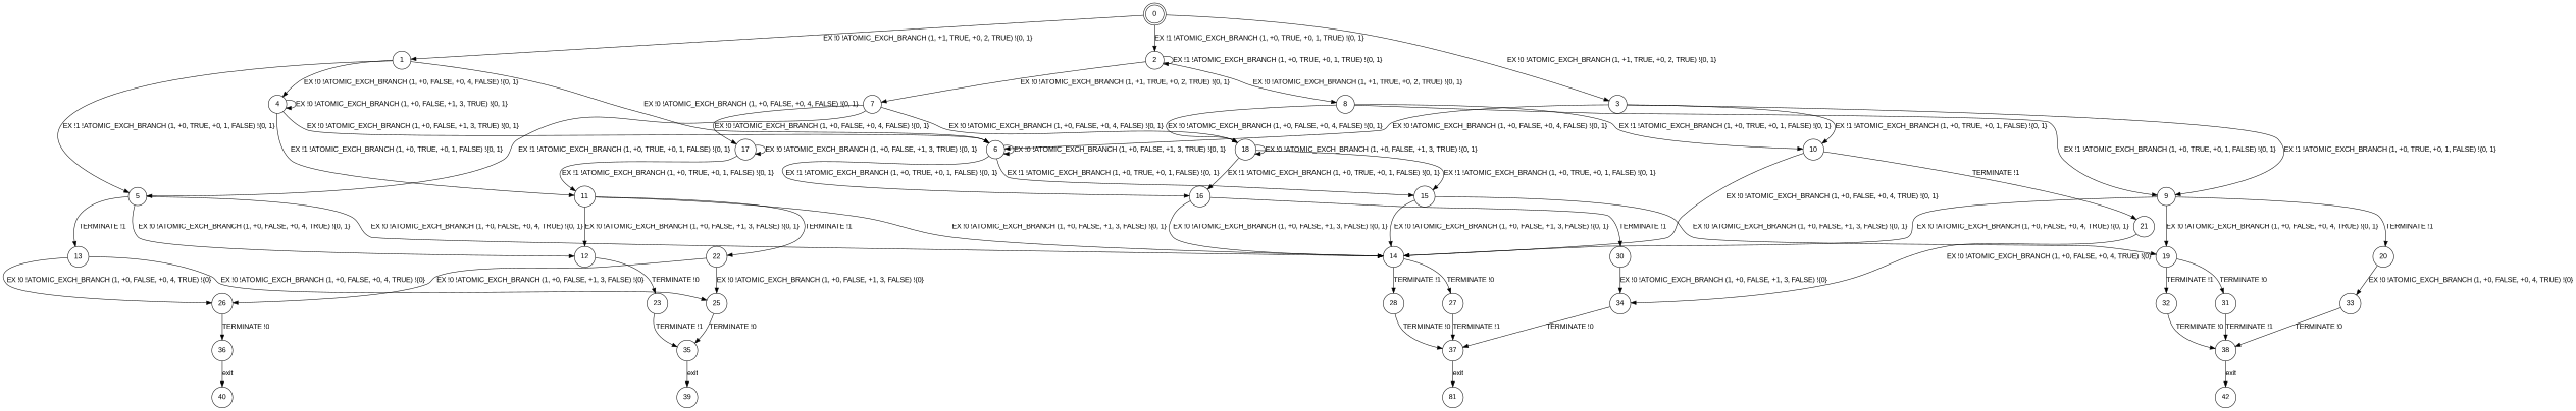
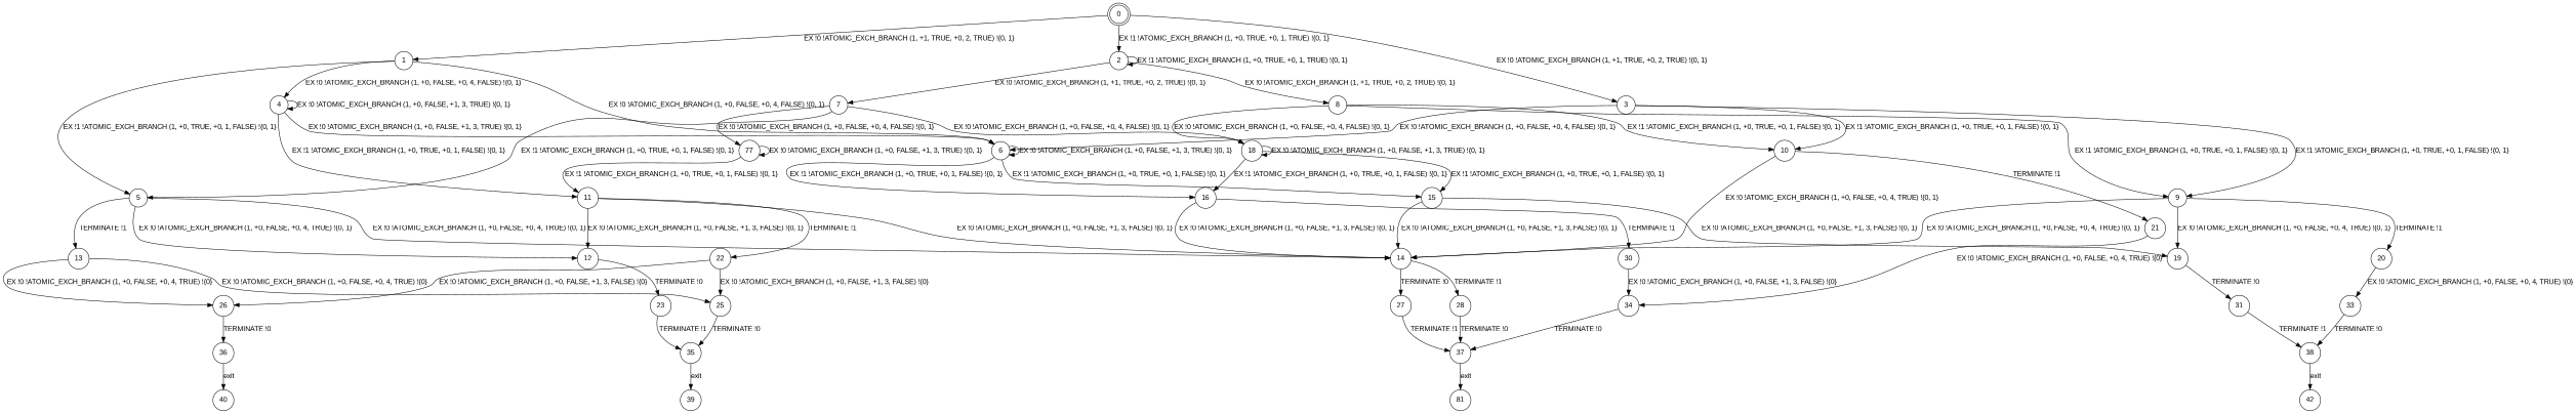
  digraph {
    fontname="Liberation Sans"
    node [fontname="Liberation Sans" shape=circle]
    edge [fontname="Liberation Sans"]
    0 [peripheries=2]
    1
    2
    3
    4
    5
    6
    7
    8
    9
    10
    11
    12
    13
    14
    15
    16
-   17
+   17 [label=77]
    18
    19
    20
    21
    22
    23
    25
    26
    27
    28
    30
    31
-   32
    33
    34
    35
    36
    37
    38
    39
    40
    n40 [label=81]
    42
    0 -> 1 [label="EX !0 !ATOMIC_EXCH_BRANCH (1, +1, TRUE, +0, 2, TRUE) !{0, 1}"]
    0 -> 2 [label="EX !1 !ATOMIC_EXCH_BRANCH (1, +0, TRUE, +0, 1, TRUE) !{0, 1}"]
    0 -> 3 [label="EX !0 !ATOMIC_EXCH_BRANCH (1, +1, TRUE, +0, 2, TRUE) !{0, 1}"]
    1 -> 4 [label="EX !0 !ATOMIC_EXCH_BRANCH (1, +0, FALSE, +0, 4, FALSE) !{0, 1}"]
    1 -> 5 [label="EX !1 !ATOMIC_EXCH_BRANCH (1, +0, TRUE, +0, 1, FALSE) !{0, 1}"]
    1 -> 6 [label="EX !0 !ATOMIC_EXCH_BRANCH (1, +0, FALSE, +0, 4, FALSE) !{0, 1}"]
    2 -> 2 [label="EX !1 !ATOMIC_EXCH_BRANCH (1, +0, TRUE, +0, 1, TRUE) !{0, 1}"]
    2 -> 7 [label="EX !0 !ATOMIC_EXCH_BRANCH (1, +1, TRUE, +0, 2, TRUE) !{0, 1}"]
    2 -> 8 [label="EX !0 !ATOMIC_EXCH_BRANCH (1, +1, TRUE, +0, 2, TRUE) !{0, 1}"]
    3 -> 6 [label="EX !0 !ATOMIC_EXCH_BRANCH (1, +0, FALSE, +0, 4, FALSE) !{0, 1}"]
    3 -> 9 [label="EX !1 !ATOMIC_EXCH_BRANCH (1, +0, TRUE, +0, 1, FALSE) !{0, 1}"]
    3 -> 10 [label="EX !1 !ATOMIC_EXCH_BRANCH (1, +0, TRUE, +0, 1, FALSE) !{0, 1}"]
    4 -> 4 [label="EX !0 !ATOMIC_EXCH_BRANCH (1, +0, FALSE, +1, 3, TRUE) !{0, 1}"]
    4 -> 6 [label="EX !0 !ATOMIC_EXCH_BRANCH (1, +0, FALSE, +1, 3, TRUE) !{0, 1}"]
    4 -> 11 [label="EX !1 !ATOMIC_EXCH_BRANCH (1, +0, TRUE, +0, 1, FALSE) !{0, 1}"]
    5 -> 12 [label="EX !0 !ATOMIC_EXCH_BRANCH (1, +0, FALSE, +0, 4, TRUE) !{0, 1}"]
    5 -> 13 [label="TERMINATE !1"]
    5 -> 14 [label="EX !0 !ATOMIC_EXCH_BRANCH (1, +0, FALSE, +0, 4, TRUE) !{0, 1}"]
    6 -> 6 [label="EX !0 !ATOMIC_EXCH_BRANCH (1, +0, FALSE, +1, 3, TRUE) !{0, 1}"]
    6 -> 15 [label="EX !1 !ATOMIC_EXCH_BRANCH (1, +0, TRUE, +0, 1, FALSE) !{0, 1}"]
    6 -> 16 [label="EX !1 !ATOMIC_EXCH_BRANCH (1, +0, TRUE, +0, 1, FALSE) !{0, 1}"]
    7 -> 5 [label="EX !1 !ATOMIC_EXCH_BRANCH (1, +0, TRUE, +0, 1, FALSE) !{0, 1}"]
    7 -> 17 [label="EX !0 !ATOMIC_EXCH_BRANCH (1, +0, FALSE, +0, 4, FALSE) !{0, 1}"]
    7 -> 18 [label="EX !0 !ATOMIC_EXCH_BRANCH (1, +0, FALSE, +0, 4, FALSE) !{0, 1}"]
    8 -> 9 [label="EX !1 !ATOMIC_EXCH_BRANCH (1, +0, TRUE, +0, 1, FALSE) !{0, 1}"]
    8 -> 10 [label="EX !1 !ATOMIC_EXCH_BRANCH (1, +0, TRUE, +0, 1, FALSE) !{0, 1}"]
    8 -> 18 [label="EX !0 !ATOMIC_EXCH_BRANCH (1, +0, FALSE, +0, 4, FALSE) !{0, 1}"]
    9 -> 14 [label="EX !0 !ATOMIC_EXCH_BRANCH (1, +0, FALSE, +0, 4, TRUE) !{0, 1}"]
    9 -> 19 [label="EX !0 !ATOMIC_EXCH_BRANCH (1, +0, FALSE, +0, 4, TRUE) !{0, 1}"]
    9 -> 20 [label="TERMINATE !1"]
    10 -> 14 [label="EX !0 !ATOMIC_EXCH_BRANCH (1, +0, FALSE, +0, 4, TRUE) !{0, 1}"]
    10 -> 21 [label="TERMINATE !1"]
    11 -> 12 [label="EX !0 !ATOMIC_EXCH_BRANCH (1, +0, FALSE, +1, 3, FALSE) !{0, 1}"]
    11 -> 14 [label="EX !0 !ATOMIC_EXCH_BRANCH (1, +0, FALSE, +1, 3, FALSE) !{0, 1}"]
    11 -> 22 [label="TERMINATE !1"]
    12 -> 23 [label="TERMINATE !0"]
    13 -> 25 [label="EX !0 !ATOMIC_EXCH_BRANCH (1, +0, FALSE, +0, 4, TRUE) !{0}"]
    13 -> 26 [label="EX !0 !ATOMIC_EXCH_BRANCH (1, +0, FALSE, +0, 4, TRUE) !{0}"]
    14 -> 27 [label="TERMINATE !0"]
    14 -> 28 [label="TERMINATE !1"]
    15 -> 14 [label="EX !0 !ATOMIC_EXCH_BRANCH (1, +0, FALSE, +1, 3, FALSE) !{0, 1}"]
    15 -> 19 [label="EX !0 !ATOMIC_EXCH_BRANCH (1, +0, FALSE, +1, 3, FALSE) !{0, 1}"]
    16 -> 14 [label="EX !0 !ATOMIC_EXCH_BRANCH (1, +0, FALSE, +1, 3, FALSE) !{0, 1}"]
    16 -> 30 [label="TERMINATE !1"]
    17 -> 11 [label="EX !1 !ATOMIC_EXCH_BRANCH (1, +0, TRUE, +0, 1, FALSE) !{0, 1}"]
    17 -> 17 [label="EX !0 !ATOMIC_EXCH_BRANCH (1, +0, FALSE, +1, 3, TRUE) !{0, 1}"]
    18 -> 15 [label="EX !1 !ATOMIC_EXCH_BRANCH (1, +0, TRUE, +0, 1, FALSE) !{0, 1}"]
    18 -> 16 [label="EX !1 !ATOMIC_EXCH_BRANCH (1, +0, TRUE, +0, 1, FALSE) !{0, 1}"]
    18 -> 18 [label="EX !0 !ATOMIC_EXCH_BRANCH (1, +0, FALSE, +1, 3, TRUE) !{0, 1}"]
    19 -> 31 [label="TERMINATE !0"]
-   19 -> 32 [label="TERMINATE !1"]
    20 -> 33 [label="EX !0 !ATOMIC_EXCH_BRANCH (1, +0, FALSE, +0, 4, TRUE) !{0}"]
    21 -> 34 [label="EX !0 !ATOMIC_EXCH_BRANCH (1, +0, FALSE, +0, 4, TRUE) !{0}"]
    22 -> 25 [label="EX !0 !ATOMIC_EXCH_BRANCH (1, +0, FALSE, +1, 3, FALSE) !{0}"]
    22 -> 26 [label="EX !0 !ATOMIC_EXCH_BRANCH (1, +0, FALSE, +1, 3, FALSE) !{0}"]
    23 -> 35 [label="TERMINATE !1"]
    25 -> 35 [label="TERMINATE !0"]
    26 -> 36 [label="TERMINATE !0"]
    27 -> 37 [label="TERMINATE !1"]
    28 -> 37 [label="TERMINATE !0"]
    30 -> 34 [label="EX !0 !ATOMIC_EXCH_BRANCH (1, +0, FALSE, +1, 3, FALSE) !{0}"]
    31 -> 38 [label="TERMINATE !1"]
-   32 -> 38 [label="TERMINATE !0"]
    33 -> 38 [label="TERMINATE !0"]
    34 -> 37 [label="TERMINATE !0"]
    35 -> 39 [label=exit]
    36 -> 40 [label=exit]
    37 -> n40 [label=exit]
    38 -> 42 [label=exit]
  }
